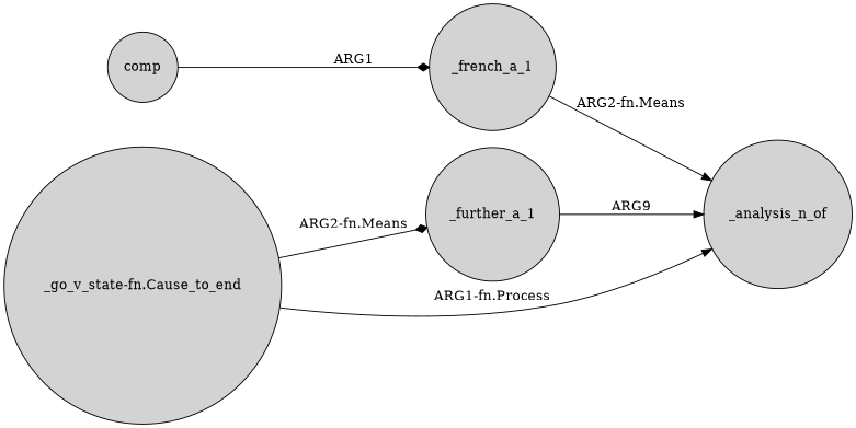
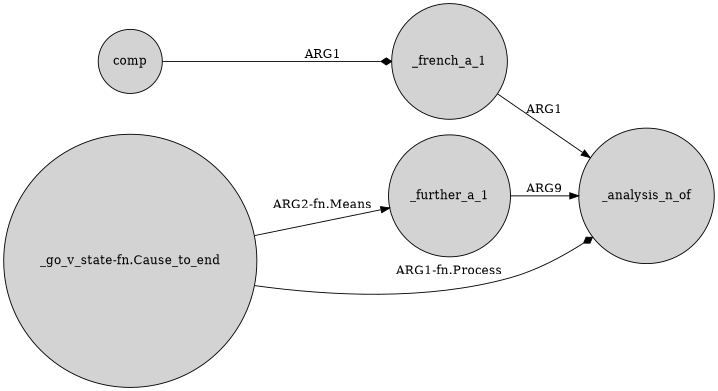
  digraph {
    rankdir=LR
    node [shape=circle style=filled]
    edge [arrowhead=normal]
    comp
    _french_a_1
    _further_a_1
    _analysis_n_of
    "_go_v_state-fn.Cause_to_end"
    comp -> _french_a_1 [arrowhead=diamond label=ARG1]
-   _french_a_1 -> _analysis_n_of [label="ARG2-fn.Means"]
+   _french_a_1 -> _analysis_n_of [label=ARG1]
    _further_a_1 -> _analysis_n_of [label=ARG9]
-   "_go_v_state-fn.Cause_to_end" -> _further_a_1 [arrowhead=diamond label="ARG2-fn.Means"]
-   "_go_v_state-fn.Cause_to_end" -> _analysis_n_of [label="ARG1-fn.Process"]
+   "_go_v_state-fn.Cause_to_end" -> _further_a_1 [label="ARG2-fn.Means"]
+   "_go_v_state-fn.Cause_to_end" -> _analysis_n_of [arrowhead=diamond label="ARG1-fn.Process"]
  }
